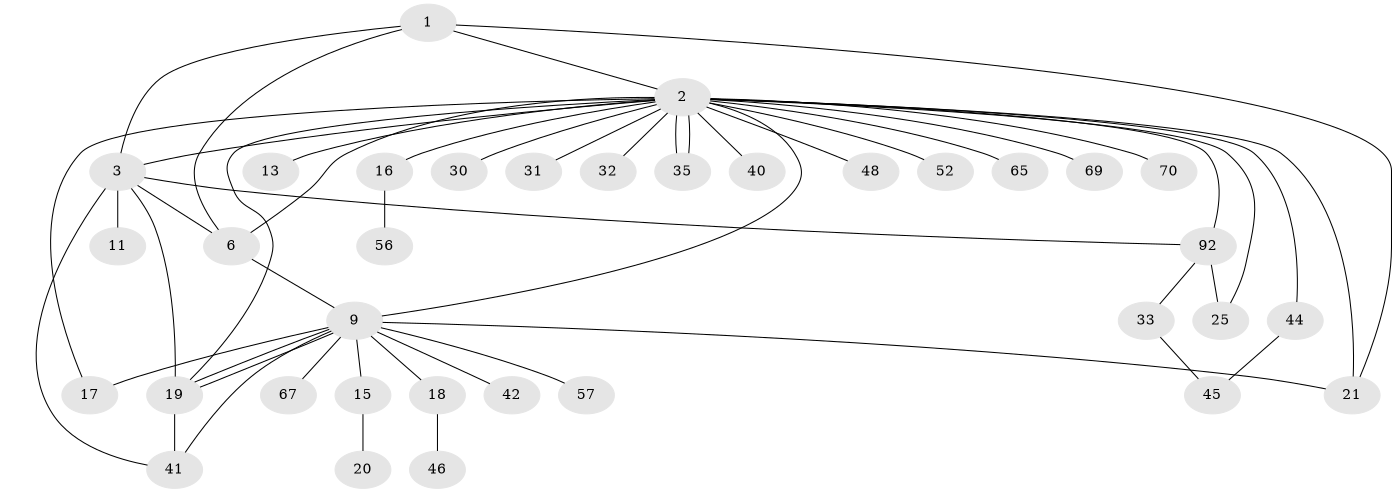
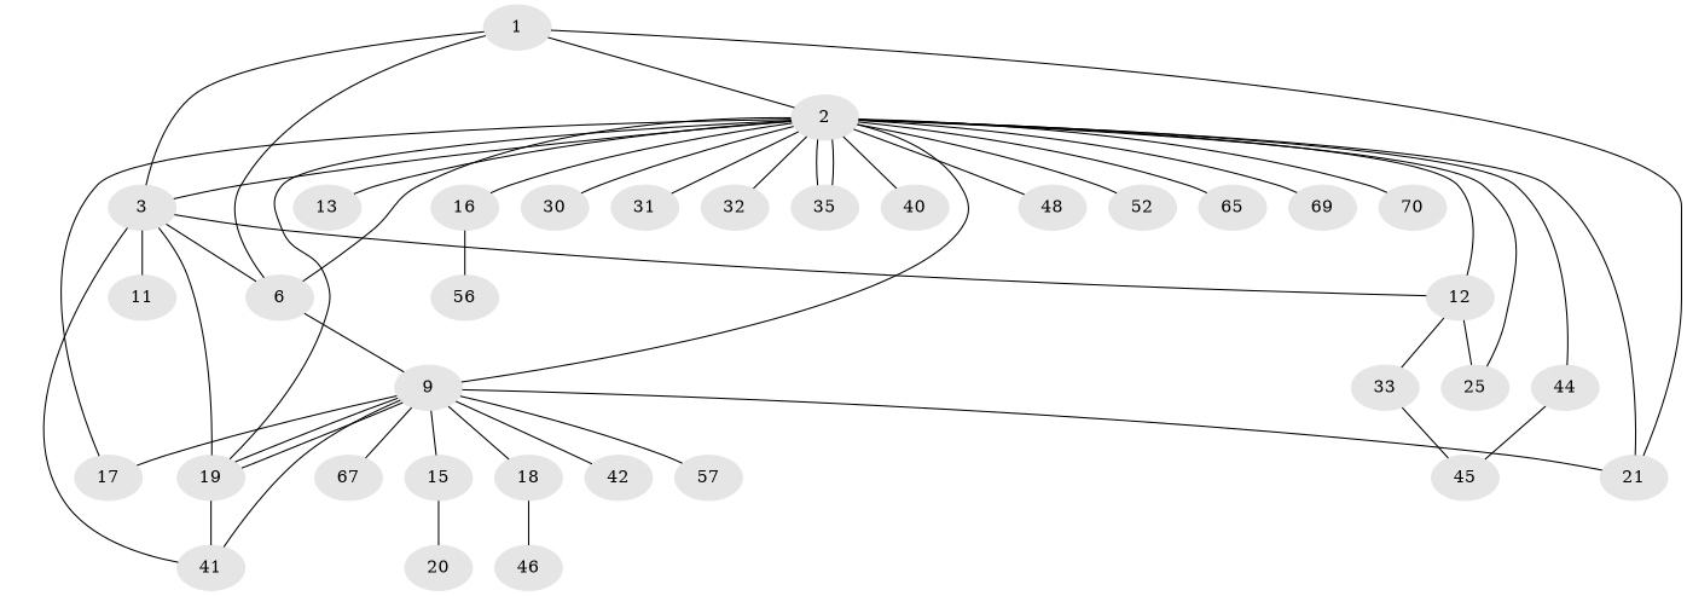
  graph {
    node [color=gray90 style=filled]
    1 [super="+27"]
    2 [super="+47+39+62+14+4+64+29+8+26+7+5+54"]
    3 [super="+10+51+34"]
    6 [super="+22"]
    21 [super="+63"]
    9 [super="+55"]
-   12 [label=92]
+   12
    13
    16
    17
    19 [super="+59+49+43+71"]
    25 [super="+37+58"]
    30
    31
    32
    35
    40
    44
    48
    52
    65
    69
    70
    11
    41 [super="+60"]
    15
    18
    42
    57
    67
    33
    56
    45 [super="+50"]
    20
    46
    1 -- 2
    1 -- 3
    1 -- 6
    1 -- 21
    2 -- 3 [weight=2]
    2 -- 6 [weight=3]
    2 -- 21
    2 -- 9
    2 -- 12 [weight=2]
    2 -- 13 [weight=2]
    2 -- 16 [weight=2]
    2 -- 17
    2 -- 19
    2 -- 25 [weight=2]
    2 -- 30
    2 -- 31
    2 -- 32
    2 -- 35
    2 -- 35
    2 -- 40
    2 -- 44
    2 -- 48
    2 -- 52 [weight=2]
    2 -- 65
    2 -- 69 [weight=2]
    2 -- 70 [weight=2]
    3 -- 6
    3 -- 12
    3 -- 19
    3 -- 11
    3 -- 41
    6 -- 9
    9 -- 21
    9 -- 17
    9 -- 19
    9 -- 19
    9 -- 41
    9 -- 15
    9 -- 18
    9 -- 42
    9 -- 57
    9 -- 67
    12 -- 25
    12 -- 33
    16 -- 56
    19 -- 41
    44 -- 45
    15 -- 20
    18 -- 46
    33 -- 45
  }
